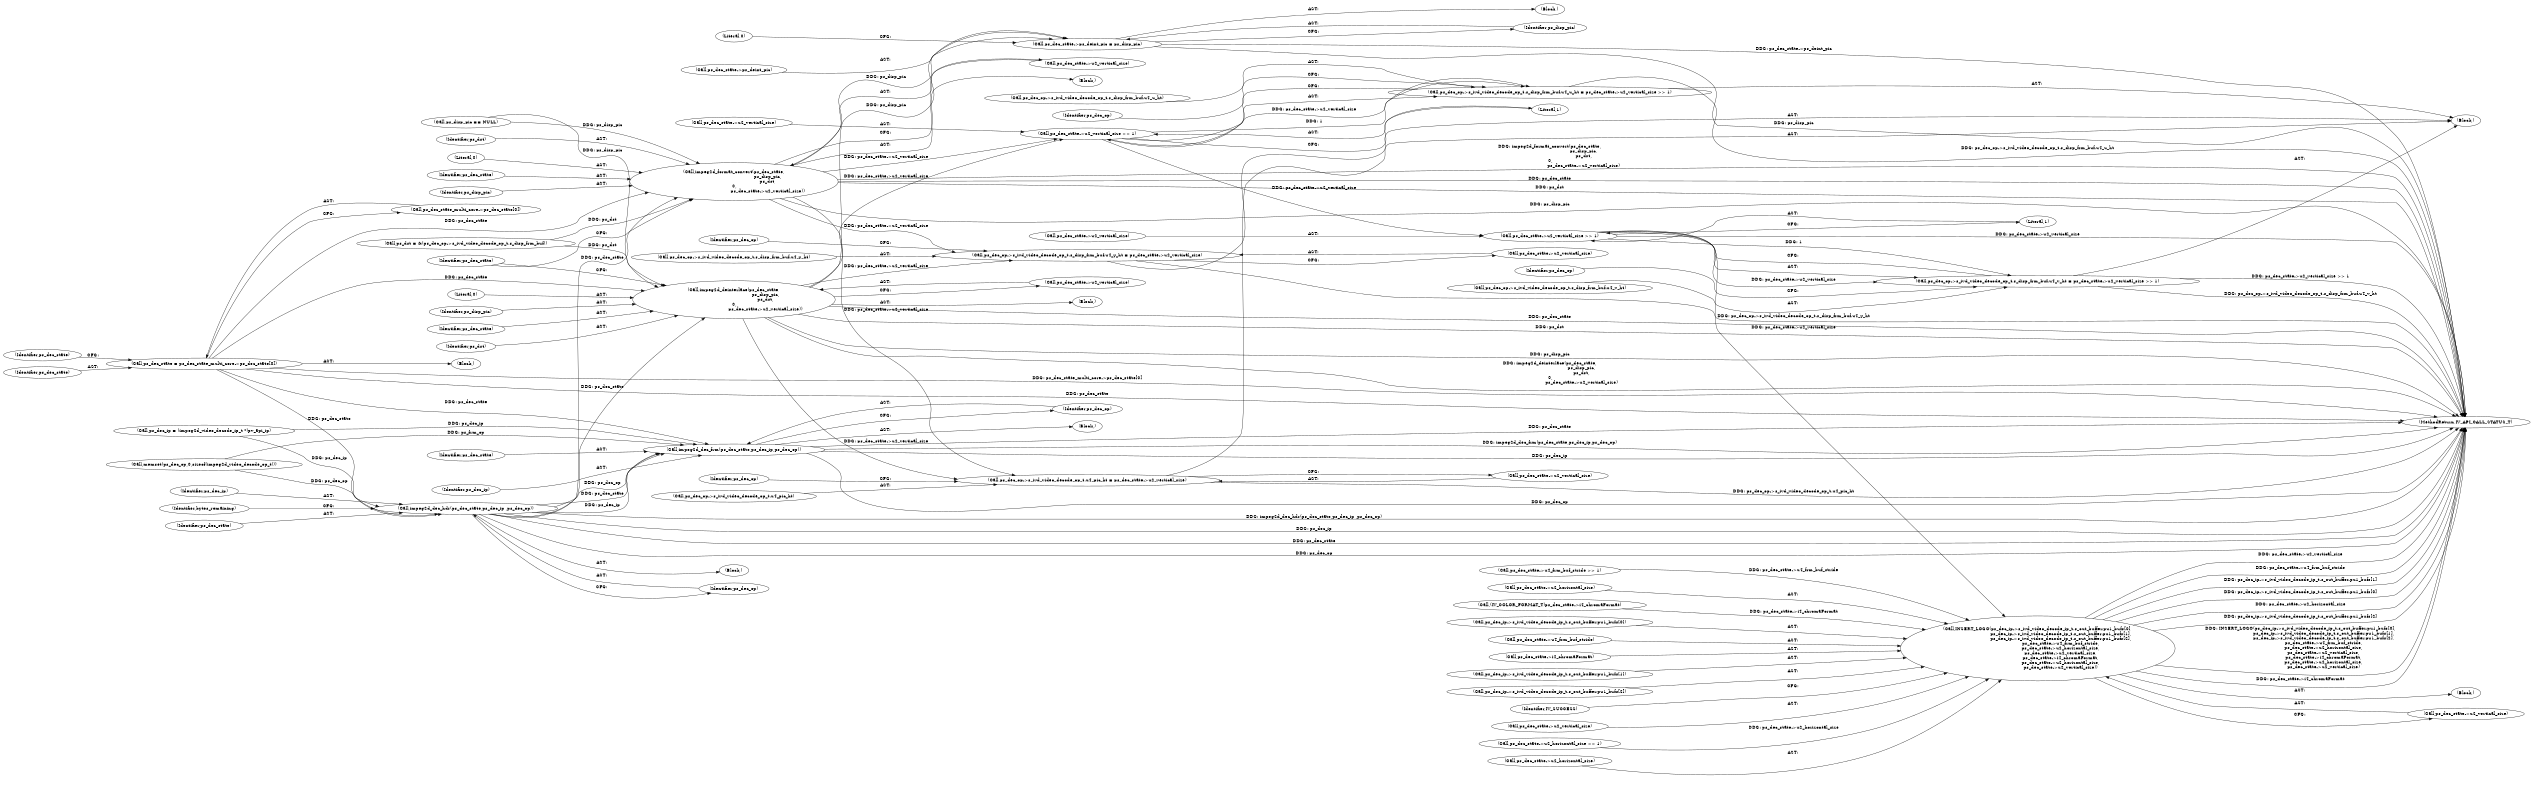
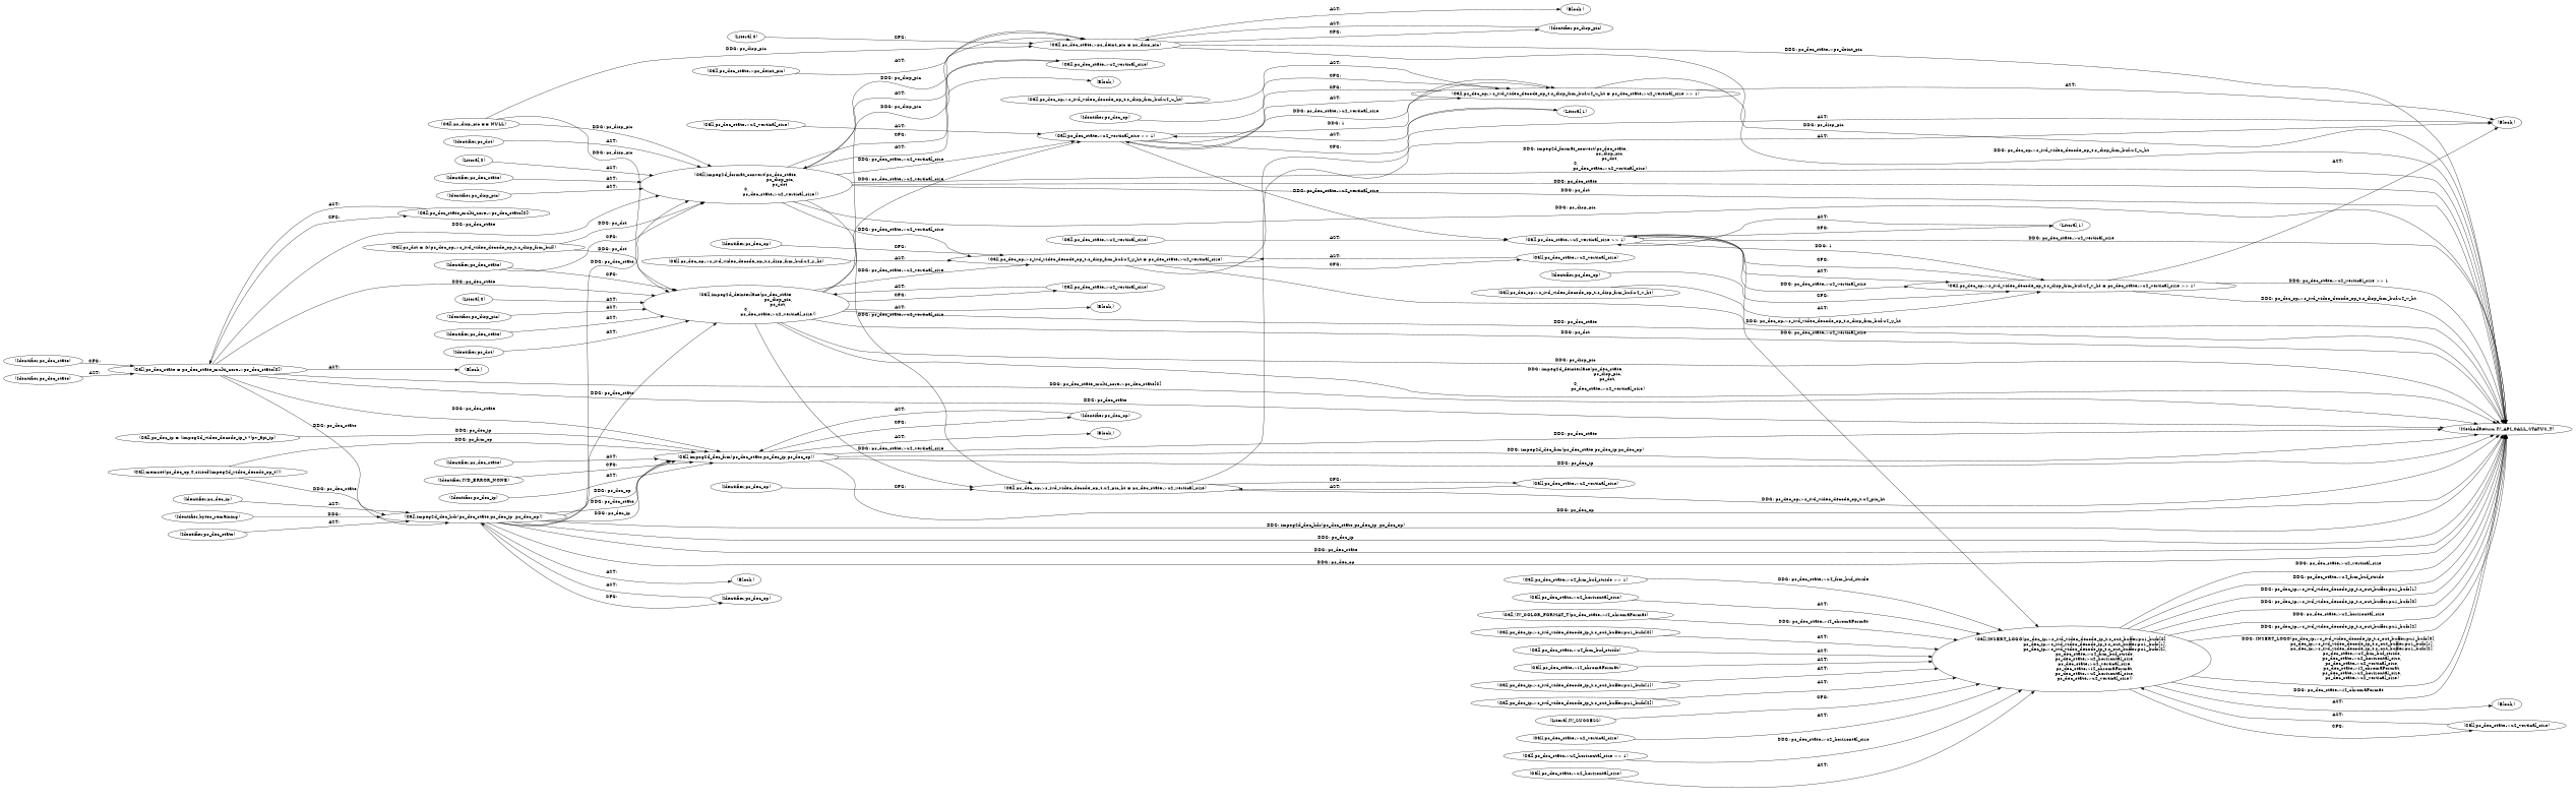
  digraph {
    rankdir=LR
    n1 [label="(Call,ps_dec_state = ps_dec_state_multi_core->ps_dec_state[0])"]
    n2 [label="(Call,impeg2d_dec_hdr(ps_dec_state,ps_dec_ip ,ps_dec_op))"]
    n3 [label="(Call,impeg2d_deinterlace(ps_dec_state,\n                                            ps_disp_pic,\n                                            ps_dst,\n 0,\n                                            ps_dec_state->u2_vertical_size))"]
    n4 [label="(Call,impeg2d_format_convert(ps_dec_state,\n                                               ps_disp_pic,\n                                               ps_dst,\n 0,\n                                               ps_dec_state->u2_vertical_size))"]
    n5 [label="(Call,impeg2d_dec_frm(ps_dec_state,ps_dec_ip,ps_dec_op))"]
    n6 [label="(Call,ps_dec_state_multi_core->ps_dec_state[0])"]
    n7 [label="(Block,)"]
    n8 [label="(MethodReturn,IV_API_CALL_STATUS_T)"]
    n9 [label="(Block,)"]
    n10 [label="(Identifier,ps_dec_op)"]
    n11 [label="(Call,ps_dec_state->ps_deint_pic = ps_disp_pic)"]
    n12 [label="(Call,ps_dec_op->s_ivd_video_decode_op_t.u4_pic_ht = ps_dec_state->u2_vertical_size)"]
    n13 [label="(Call,ps_dec_op->s_ivd_video_decode_op_t.s_disp_frm_buf.u4_y_ht = ps_dec_state->u2_vertical_size)"]
    n14 [label="(Call,ps_dec_state->u2_vertical_size >> 1)"]
    n15 [label="(Block,)"]
    n16 [label="(Call,ps_dec_state->u2_vertical_size)"]
    n17 [label="(Call,ps_dec_state->u2_vertical_size)"]
    n18 [label="(Block,)"]
    n19 [label="(Block,)"]
    n20 [label="(Identifier,ps_dec_op)"]
    n21 [label="(Identifier,ps_disp_pic)"]
    n22 [label="(Block,)"]
    n23 [label="(Call,ps_dec_state->u2_vertical_size)"]
    n24 [label="(Block,)"]
    n25 [label="(Call,ps_dec_state->u2_vertical_size)"]
    n26 [label="(Call,ps_dec_op->s_ivd_video_decode_op_t.s_disp_frm_buf.u4_u_ht = ps_dec_state->u2_vertical_size >> 1)"]
    n27 [label="(Call,ps_dec_state->u2_vertical_size >> 1)"]
    n28 [label="(Literal,1)"]
    n29 [label="(Call,ps_dec_op->s_ivd_video_decode_op_t.s_disp_frm_buf.u4_v_ht = ps_dec_state->u2_vertical_size >> 1)"]
    n30 [label="(Call,INSERT_LOGO(ps_dec_ip->s_ivd_video_decode_ip_t.s_out_buffer.pu1_bufs[0],\n                                ps_dec_ip->s_ivd_video_decode_ip_t.s_out_buffer.pu1_bufs[1],\n                                ps_dec_ip->s_ivd_video_decode_ip_t.s_out_buffer.pu1_bufs[2],\n                                ps_dec_state->u4_frm_buf_stride,\n                                ps_dec_state->u2_horizontal_size,\n                                ps_dec_state->u2_vertical_size,\n                                ps_dec_state->i4_chromaFormat,\n                                ps_dec_state->u2_horizontal_size,\n                                ps_dec_state->u2_vertical_size))"]
    n31 [label="(Literal,1)"]
    n32 [label="(Block,)"]
    n33 [label="(Call,ps_dec_state->u2_vertical_size)"]
    n34 [label="(Call,ps_dec_state->u2_horizontal_size >> 1)"]
    n35 [label="(Call,ps_dec_state->u2_horizontal_size)"]
    n36 [label="(Call,ps_dec_state->u4_frm_buf_stride >> 1)"]
    n37 [label="(Call,ps_dst = &(ps_dec_op->s_ivd_video_decode_op_t.s_disp_frm_buf))"]
    n38 [label="(Call,ps_dec_state->u2_horizontal_size)"]
    n39 [label="(Call,memset(ps_dec_op,0,sizeof(impeg2d_video_decode_op_t)))"]
    n40 [label="(Identifier,ps_dec_op)"]
    n41 [label="(Identifier,ps_dst)"]
    n42 [label="(Call,ps_dec_state->ps_deint_pic)"]
    n43 [label="(Identifier,ps_dec_state)"]
+   n44 [label="(Identifier,IVD_ERROR_NONE)"]
    n45 [label="(Identifier,ps_dec_op)"]
    n46 [label="(Identifier,ps_dec_state)"]
    n47 [label="(Literal,0)"]
    n48 [label="(Call,ps_disp_pic == NULL)"]
    n49 [label="(Call,ps_dec_op->s_ivd_video_decode_op_t.s_disp_frm_buf.u4_u_ht)"]
    n50 [label="(Identifier,ps_dec_state)"]
    n51 [label="(Identifier,ps_dec_op)"]
    n52 [label="(Identifier,ps_dec_op)"]
    n53 [label="(Call,(IV_COLOR_FORMAT_T)ps_dec_state->i4_chromaFormat)"]
    n54 [label="(Identifier,bytes_remaining)"]
    n55 [label="(Literal,0)"]
    n56 [label="(Identifier,ps_dec_state)"]
    n57 [label="(Identifier,ps_disp_pic)"]
    n58 [label="(Literal,0)"]
    n59 [label="(Identifier,ps_dec_state)"]
    n60 [label="(Call,ps_dec_ip->s_ivd_video_decode_ip_t.s_out_buffer.pu1_bufs[0])"]
    n61 [label="(Identifier,ps_disp_pic)"]
    n62 [label="(Call,ps_dec_ip = (impeg2d_video_decode_ip_t *)pv_api_ip)"]
-   n63 [label="(Call,ps_dec_op->s_ivd_video_decode_op_t.u4_pic_ht)"]
    n64 [label="(Call,ps_dec_state->u4_frm_buf_stride)"]
    n65 [label="(Identifier,ps_dec_ip)"]
    n66 [label="(Call,ps_dec_state->u2_vertical_size)"]
    n67 [label="(Identifier,ps_dec_state)"]
    n68 [label="(Call,ps_dec_state->u2_vertical_size)"]
    n69 [label="(Call,ps_dec_state->i4_chromaFormat)"]
    n70 [label="(Call,ps_dec_ip->s_ivd_video_decode_ip_t.s_out_buffer.pu1_bufs[1])"]
    n71 [label="(Call,ps_dec_op->s_ivd_video_decode_op_t.s_disp_frm_buf.u4_y_ht)"]
    n72 [label="(Identifier,ps_dst)"]
    n73 [label="(Call,ps_dec_ip->s_ivd_video_decode_ip_t.s_out_buffer.pu1_bufs[2])"]
-   n74 [label="(Identifier,IV_SUCCESS)"]
+   n74 [label="(Literal,IV_SUCCESS)"]
    n75 [label="(Identifier,ps_dec_state)"]
    n76 [label="(Call,ps_dec_op->s_ivd_video_decode_op_t.s_disp_frm_buf.u4_v_ht)"]
    n77 [label="(Identifier,ps_dec_ip)"]
    n78 [label="(Call,ps_dec_state->u2_vertical_size)"]
    n1 -> n2 [label="DDG: ps_dec_state"]
    n1 -> n3 [label="DDG: ps_dec_state"]
    n1 -> n4 [label="DDG: ps_dec_state"]
    n1 -> n5 [label="DDG: ps_dec_state"]
    n1 -> n6 [label="CFG: "]
    n1 -> n7 [label="AST: "]
    n1 -> n8 [label="DDG: ps_dec_state_multi_core->ps_dec_state[0]"]
    n1 -> n8 [label="DDG: ps_dec_state"]
    n2 -> n3 [label="DDG: ps_dec_state"]
    n2 -> n4 [label="DDG: ps_dec_state"]
    n2 -> n5 [label="DDG: ps_dec_state"]
    n2 -> n5 [label="DDG: ps_dec_ip"]
    n2 -> n5 [label="DDG: ps_dec_op"]
    n2 -> n8 [label="DDG: ps_dec_op"]
    n2 -> n8 [label="DDG: impeg2d_dec_hdr(ps_dec_state,ps_dec_ip ,ps_dec_op)"]
    n2 -> n8 [label="DDG: ps_dec_ip"]
    n2 -> n8 [label="DDG: ps_dec_state"]
    n2 -> n9 [label="AST: "]
    n2 -> n10 [label="CFG: "]
    n3 -> n8 [label="DDG: ps_dst"]
    n3 -> n8 [label="DDG: ps_disp_pic"]
    n3 -> n8 [label="DDG: impeg2d_deinterlace(ps_dec_state,\n                                            ps_disp_pic,\n                                            ps_dst,\n 0,\n                                            ps_dec_state->u2_vertical_size)"]
    n3 -> n8 [label="DDG: ps_dec_state"]
    n3 -> n11 [label="DDG: ps_disp_pic"]
    n3 -> n12 [label="DDG: ps_dec_state->u2_vertical_size"]
    n3 -> n13 [label="DDG: ps_dec_state->u2_vertical_size"]
    n3 -> n14 [label="DDG: ps_dec_state->u2_vertical_size"]
    n3 -> n15 [label="AST: "]
    n3 -> n16 [label="CFG: "]
    n4 -> n8 [label="DDG: impeg2d_format_convert(ps_dec_state,\n                                               ps_disp_pic,\n                                               ps_dst,\n 0,\n                                               ps_dec_state->u2_vertical_size)"]
    n4 -> n8 [label="DDG: ps_dec_state"]
    n4 -> n8 [label="DDG: ps_dst"]
    n4 -> n8 [label="DDG: ps_disp_pic"]
    n4 -> n11 [label="DDG: ps_disp_pic"]
    n4 -> n12 [label="DDG: ps_dec_state->u2_vertical_size"]
    n4 -> n13 [label="DDG: ps_dec_state->u2_vertical_size"]
    n4 -> n14 [label="DDG: ps_dec_state->u2_vertical_size"]
    n4 -> n17 [label="CFG: "]
    n4 -> n18 [label="AST: "]
    n5 -> n8 [label="DDG: impeg2d_dec_frm(ps_dec_state,ps_dec_ip,ps_dec_op)"]
    n5 -> n8 [label="DDG: ps_dec_ip"]
    n5 -> n8 [label="DDG: ps_dec_op"]
    n5 -> n8 [label="DDG: ps_dec_state"]
    n5 -> n19 [label="AST: "]
    n5 -> n20 [label="CFG: "]
    n6 -> n1 [label="AST: "]
    n10 -> n2 [label="AST: "]
    n11 -> n8 [label="DDG: ps_disp_pic"]
    n11 -> n8 [label="DDG: ps_dec_state->ps_deint_pic"]
    n11 -> n21 [label="CFG: "]
    n11 -> n22 [label="AST: "]
    n12 -> n8 [label="DDG: ps_dec_op->s_ivd_video_decode_op_t.u4_pic_ht"]
    n12 -> n23 [label="CFG: "]
    n12 -> n24 [label="AST: "]
    n13 -> n8 [label="DDG: ps_dec_op->s_ivd_video_decode_op_t.s_disp_frm_buf.u4_y_ht"]
    n13 -> n24 [label="AST: "]
    n13 -> n25 [label="CFG: "]
    n14 -> n26 [label="AST: "]
    n14 -> n26 [label="DDG: ps_dec_state->u2_vertical_size"]
    n14 -> n26 [label="DDG: 1"]
    n14 -> n27 [label="DDG: ps_dec_state->u2_vertical_size"]
    n14 -> n28 [label="CFG: "]
    n16 -> n3 [label="AST: "]
    n17 -> n4 [label="AST: "]
    n20 -> n5 [label="AST: "]
    n21 -> n11 [label="AST: "]
    n23 -> n12 [label="AST: "]
    n25 -> n13 [label="AST: "]
    n26 -> n8 [label="DDG: ps_dec_op->s_ivd_video_decode_op_t.s_disp_frm_buf.u4_u_ht"]
    n26 -> n14 [label="CFG: "]
    n26 -> n24 [label="AST: "]
    n27 -> n8 [label="DDG: ps_dec_state->u2_vertical_size"]
    n27 -> n29 [label="AST: "]
    n27 -> n29 [label="DDG: ps_dec_state->u2_vertical_size"]
    n27 -> n29 [label="DDG: 1"]
    n27 -> n30 [label="DDG: ps_dec_state->u2_vertical_size"]
    n27 -> n31 [label="CFG: "]
    n28 -> n14 [label="AST: "]
    n29 -> n8 [label="DDG: ps_dec_op->s_ivd_video_decode_op_t.s_disp_frm_buf.u4_v_ht"]
    n29 -> n8 [label="DDG: ps_dec_state->u2_vertical_size >> 1"]
    n29 -> n24 [label="AST: "]
    n29 -> n27 [label="CFG: "]
    n30 -> n8 [label="DDG: ps_dec_state->u2_vertical_size"]
    n30 -> n8 [label="DDG: ps_dec_state->u4_frm_buf_stride"]
    n30 -> n8 [label="DDG: ps_dec_ip->s_ivd_video_decode_ip_t.s_out_buffer.pu1_bufs[1]"]
    n30 -> n8 [label="DDG: ps_dec_ip->s_ivd_video_decode_ip_t.s_out_buffer.pu1_bufs[0]"]
    n30 -> n8 [label="DDG: ps_dec_state->u2_horizontal_size"]
    n30 -> n8 [label="DDG: ps_dec_ip->s_ivd_video_decode_ip_t.s_out_buffer.pu1_bufs[2]"]
    n30 -> n8 [label="DDG: INSERT_LOGO(ps_dec_ip->s_ivd_video_decode_ip_t.s_out_buffer.pu1_bufs[0],\n                                ps_dec_ip->s_ivd_video_decode_ip_t.s_out_buffer.pu1_bufs[1],\n                                ps_dec_ip->s_ivd_video_decode_ip_t.s_out_buffer.pu1_bufs[2],\n                                ps_dec_state->u4_frm_buf_stride,\n                                ps_dec_state->u2_horizontal_size,\n                                ps_dec_state->u2_vertical_size,\n                                ps_dec_state->i4_chromaFormat,\n                                ps_dec_state->u2_horizontal_size,\n                                ps_dec_state->u2_vertical_size)"]
    n30 -> n8 [label="DDG: ps_dec_state->i4_chromaFormat"]
    n30 -> n32 [label="AST: "]
    n30 -> n33 [label="CFG: "]
    n31 -> n27 [label="AST: "]
    n33 -> n30 [label="AST: "]
    n34 -> n30 [label="DDG: ps_dec_state->u2_horizontal_size"]
    n35 -> n30 [label="AST: "]
    n36 -> n30 [label="DDG: ps_dec_state->u4_frm_buf_stride"]
    n37 -> n3 [label="DDG: ps_dst"]
    n37 -> n4 [label="DDG: ps_dst"]
    n38 -> n30 [label="AST: "]
-   n39 -> n2 [label="DDG: ps_dec_op"]
+   n39 -> n2 [label="DDG: ps_dec_state"]
    n39 -> n5 [label="DDG: ps_frm_op"]
    n40 -> n29 [label="CFG: "]
    n41 -> n4 [label="AST: "]
    n42 -> n11 [label="AST: "]
    n43 -> n5 [label="AST: "]
+   n44 -> n5 [label="CFG: "]
    n45 -> n12 [label="CFG: "]
    n46 -> n1 [label="CFG: "]
    n47 -> n3 [label="AST: "]
    n48 -> n3 [label="DDG: ps_disp_pic"]
    n48 -> n4 [label="DDG: ps_disp_pic"]
+   n48 -> n11 [label="DDG: ps_disp_pic"]
    n49 -> n26 [label="AST: "]
    n50 -> n3 [label="CFG: "]
    n50 -> n4 [label="CFG: "]
    n51 -> n13 [label="CFG: "]
    n52 -> n26 [label="CFG: "]
    n53 -> n30 [label="DDG: ps_dec_state->i4_chromaFormat"]
-   n54 -> n2 [label="CFG: "]
+   n54 -> n2 [label="DDG: "]
    n55 -> n4 [label="AST: "]
    n56 -> n4 [label="AST: "]
    n57 -> n3 [label="AST: "]
    n58 -> n11 [label="CFG: "]
    n59 -> n1 [label="AST: "]
    n60 -> n30 [label="AST: "]
    n61 -> n4 [label="AST: "]
-   n62 -> n2 [label="DDG: ps_dec_ip"]
    n62 -> n5 [label="DDG: ps_dec_ip"]
-   n63 -> n12 [label="AST: "]
    n64 -> n30 [label="AST: "]
    n65 -> n5 [label="AST: "]
    n66 -> n14 [label="AST: "]
    n67 -> n3 [label="AST: "]
    n68 -> n27 [label="AST: "]
    n69 -> n30 [label="AST: "]
    n70 -> n30 [label="AST: "]
    n71 -> n13 [label="AST: "]
    n72 -> n3 [label="AST: "]
    n73 -> n30 [label="AST: "]
    n74 -> n30 [label="CFG: "]
    n75 -> n2 [label="AST: "]
    n76 -> n29 [label="AST: "]
    n77 -> n2 [label="AST: "]
    n78 -> n30 [label="AST: "]
  }
